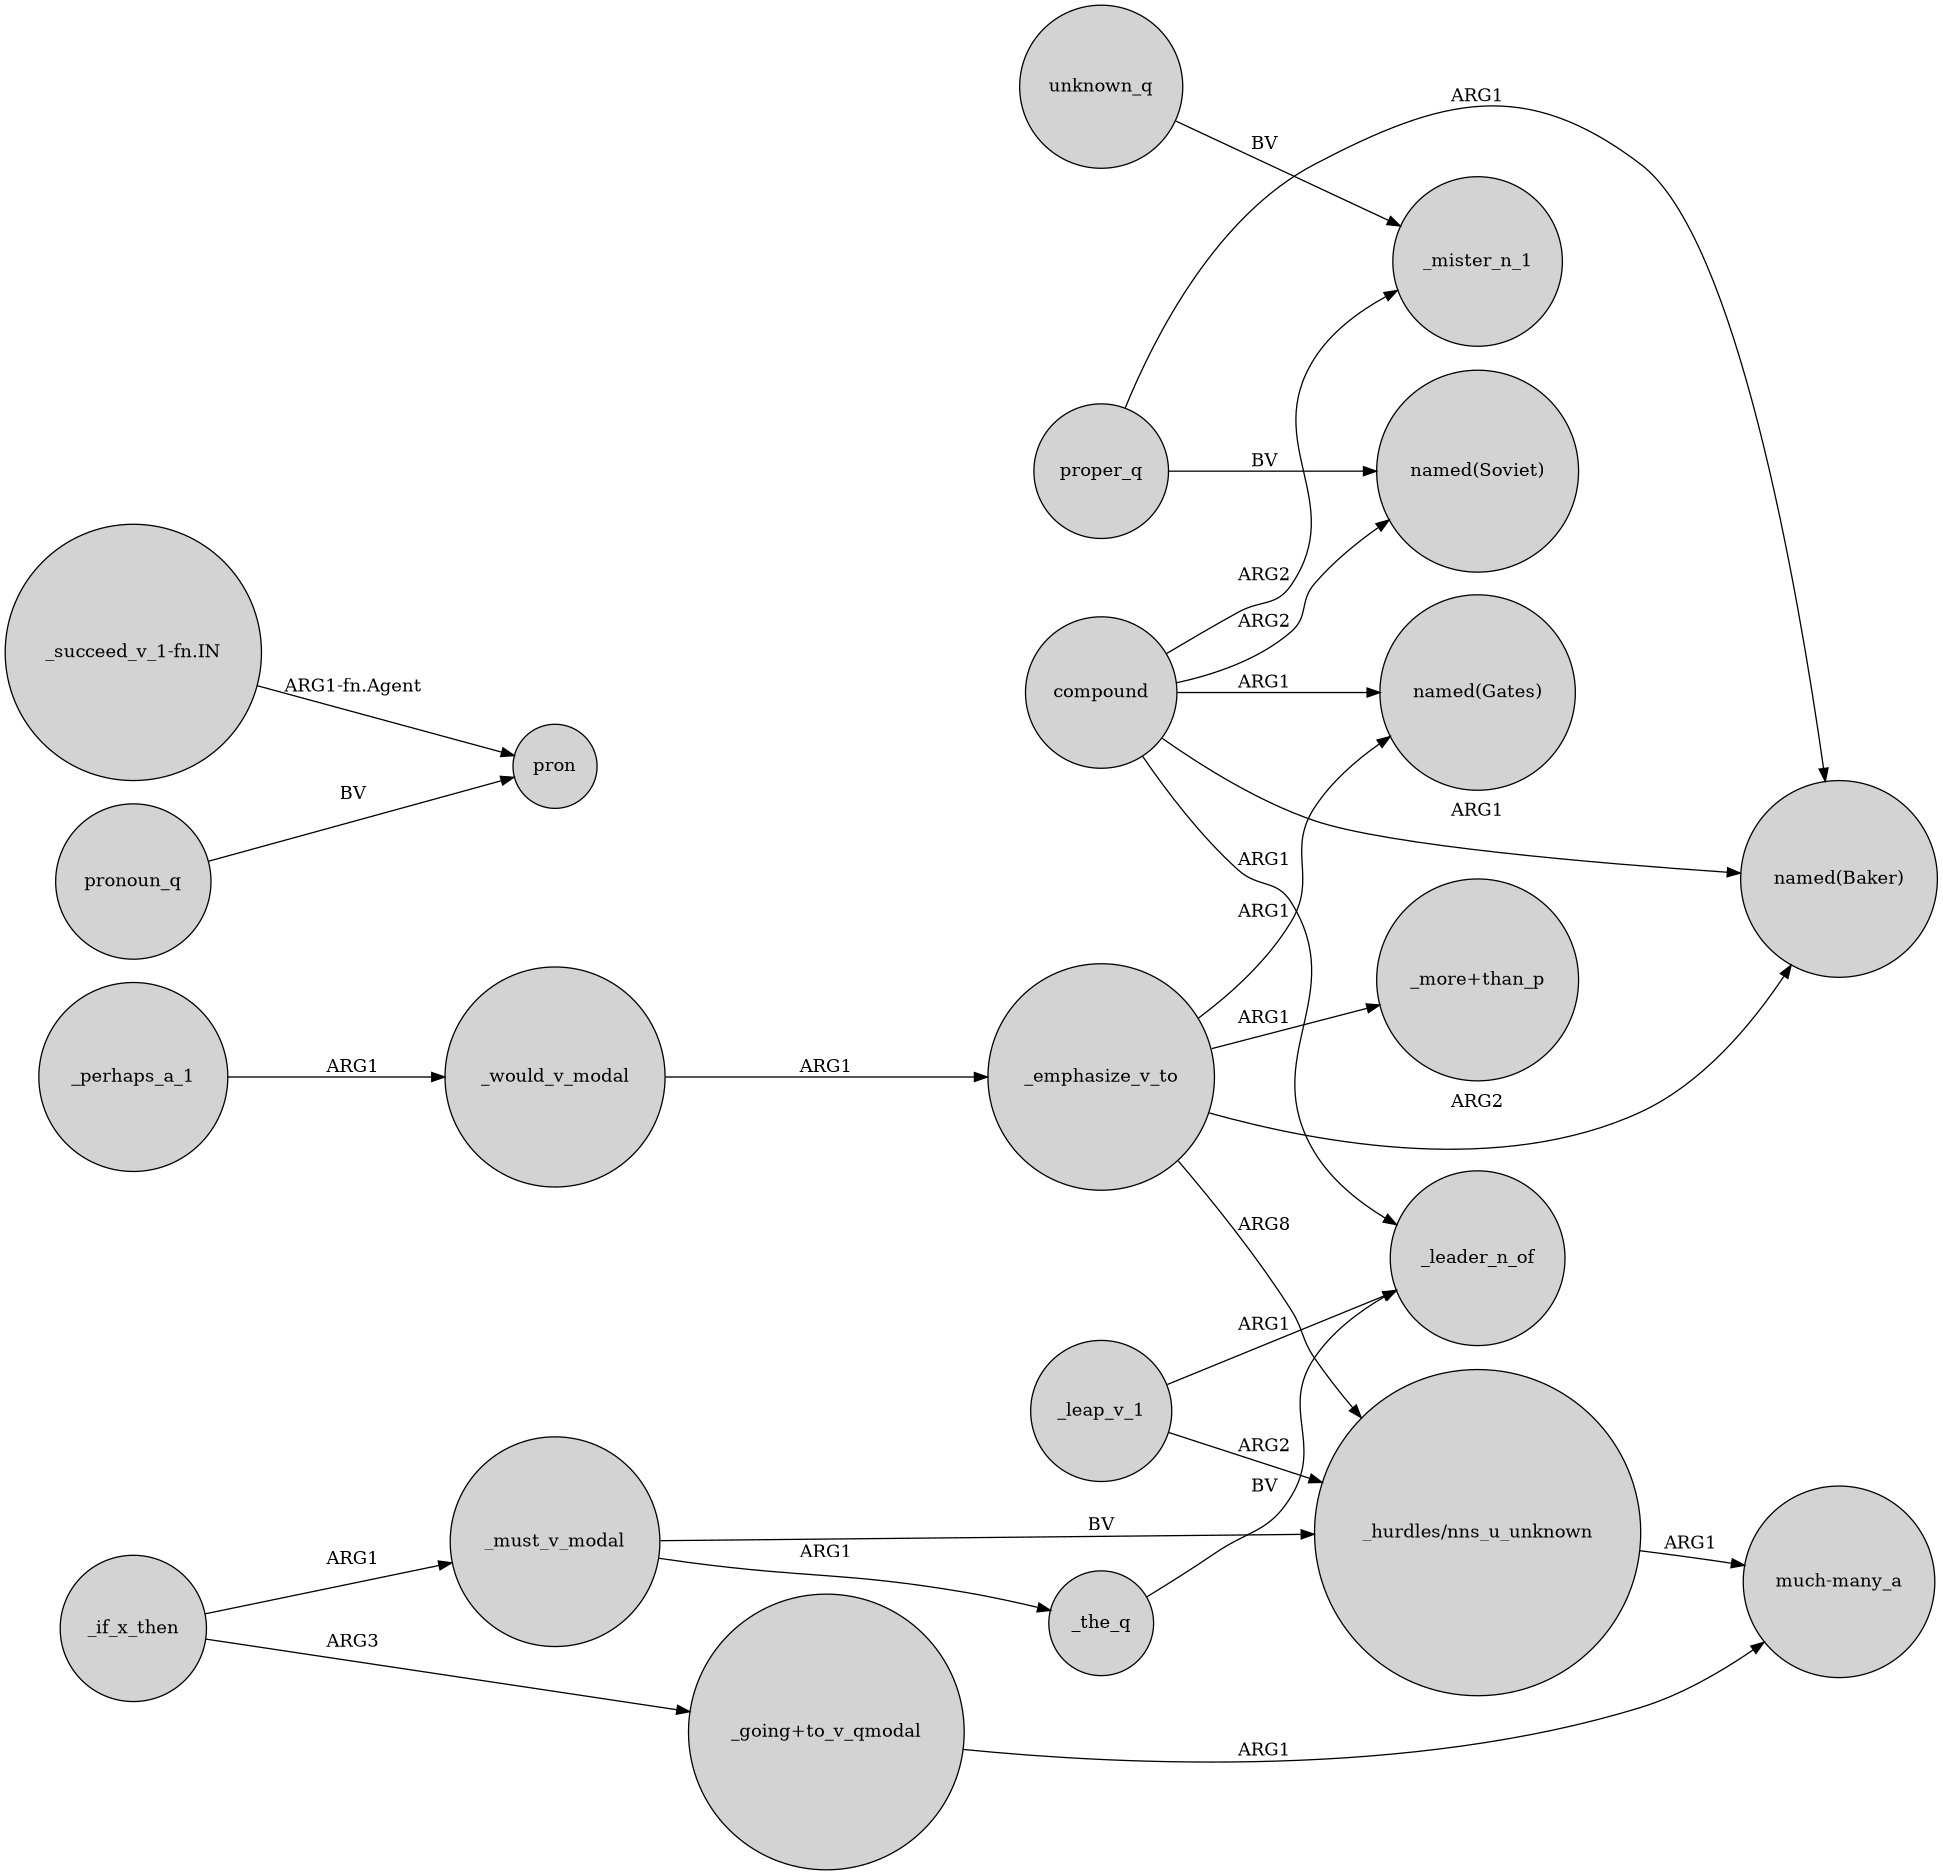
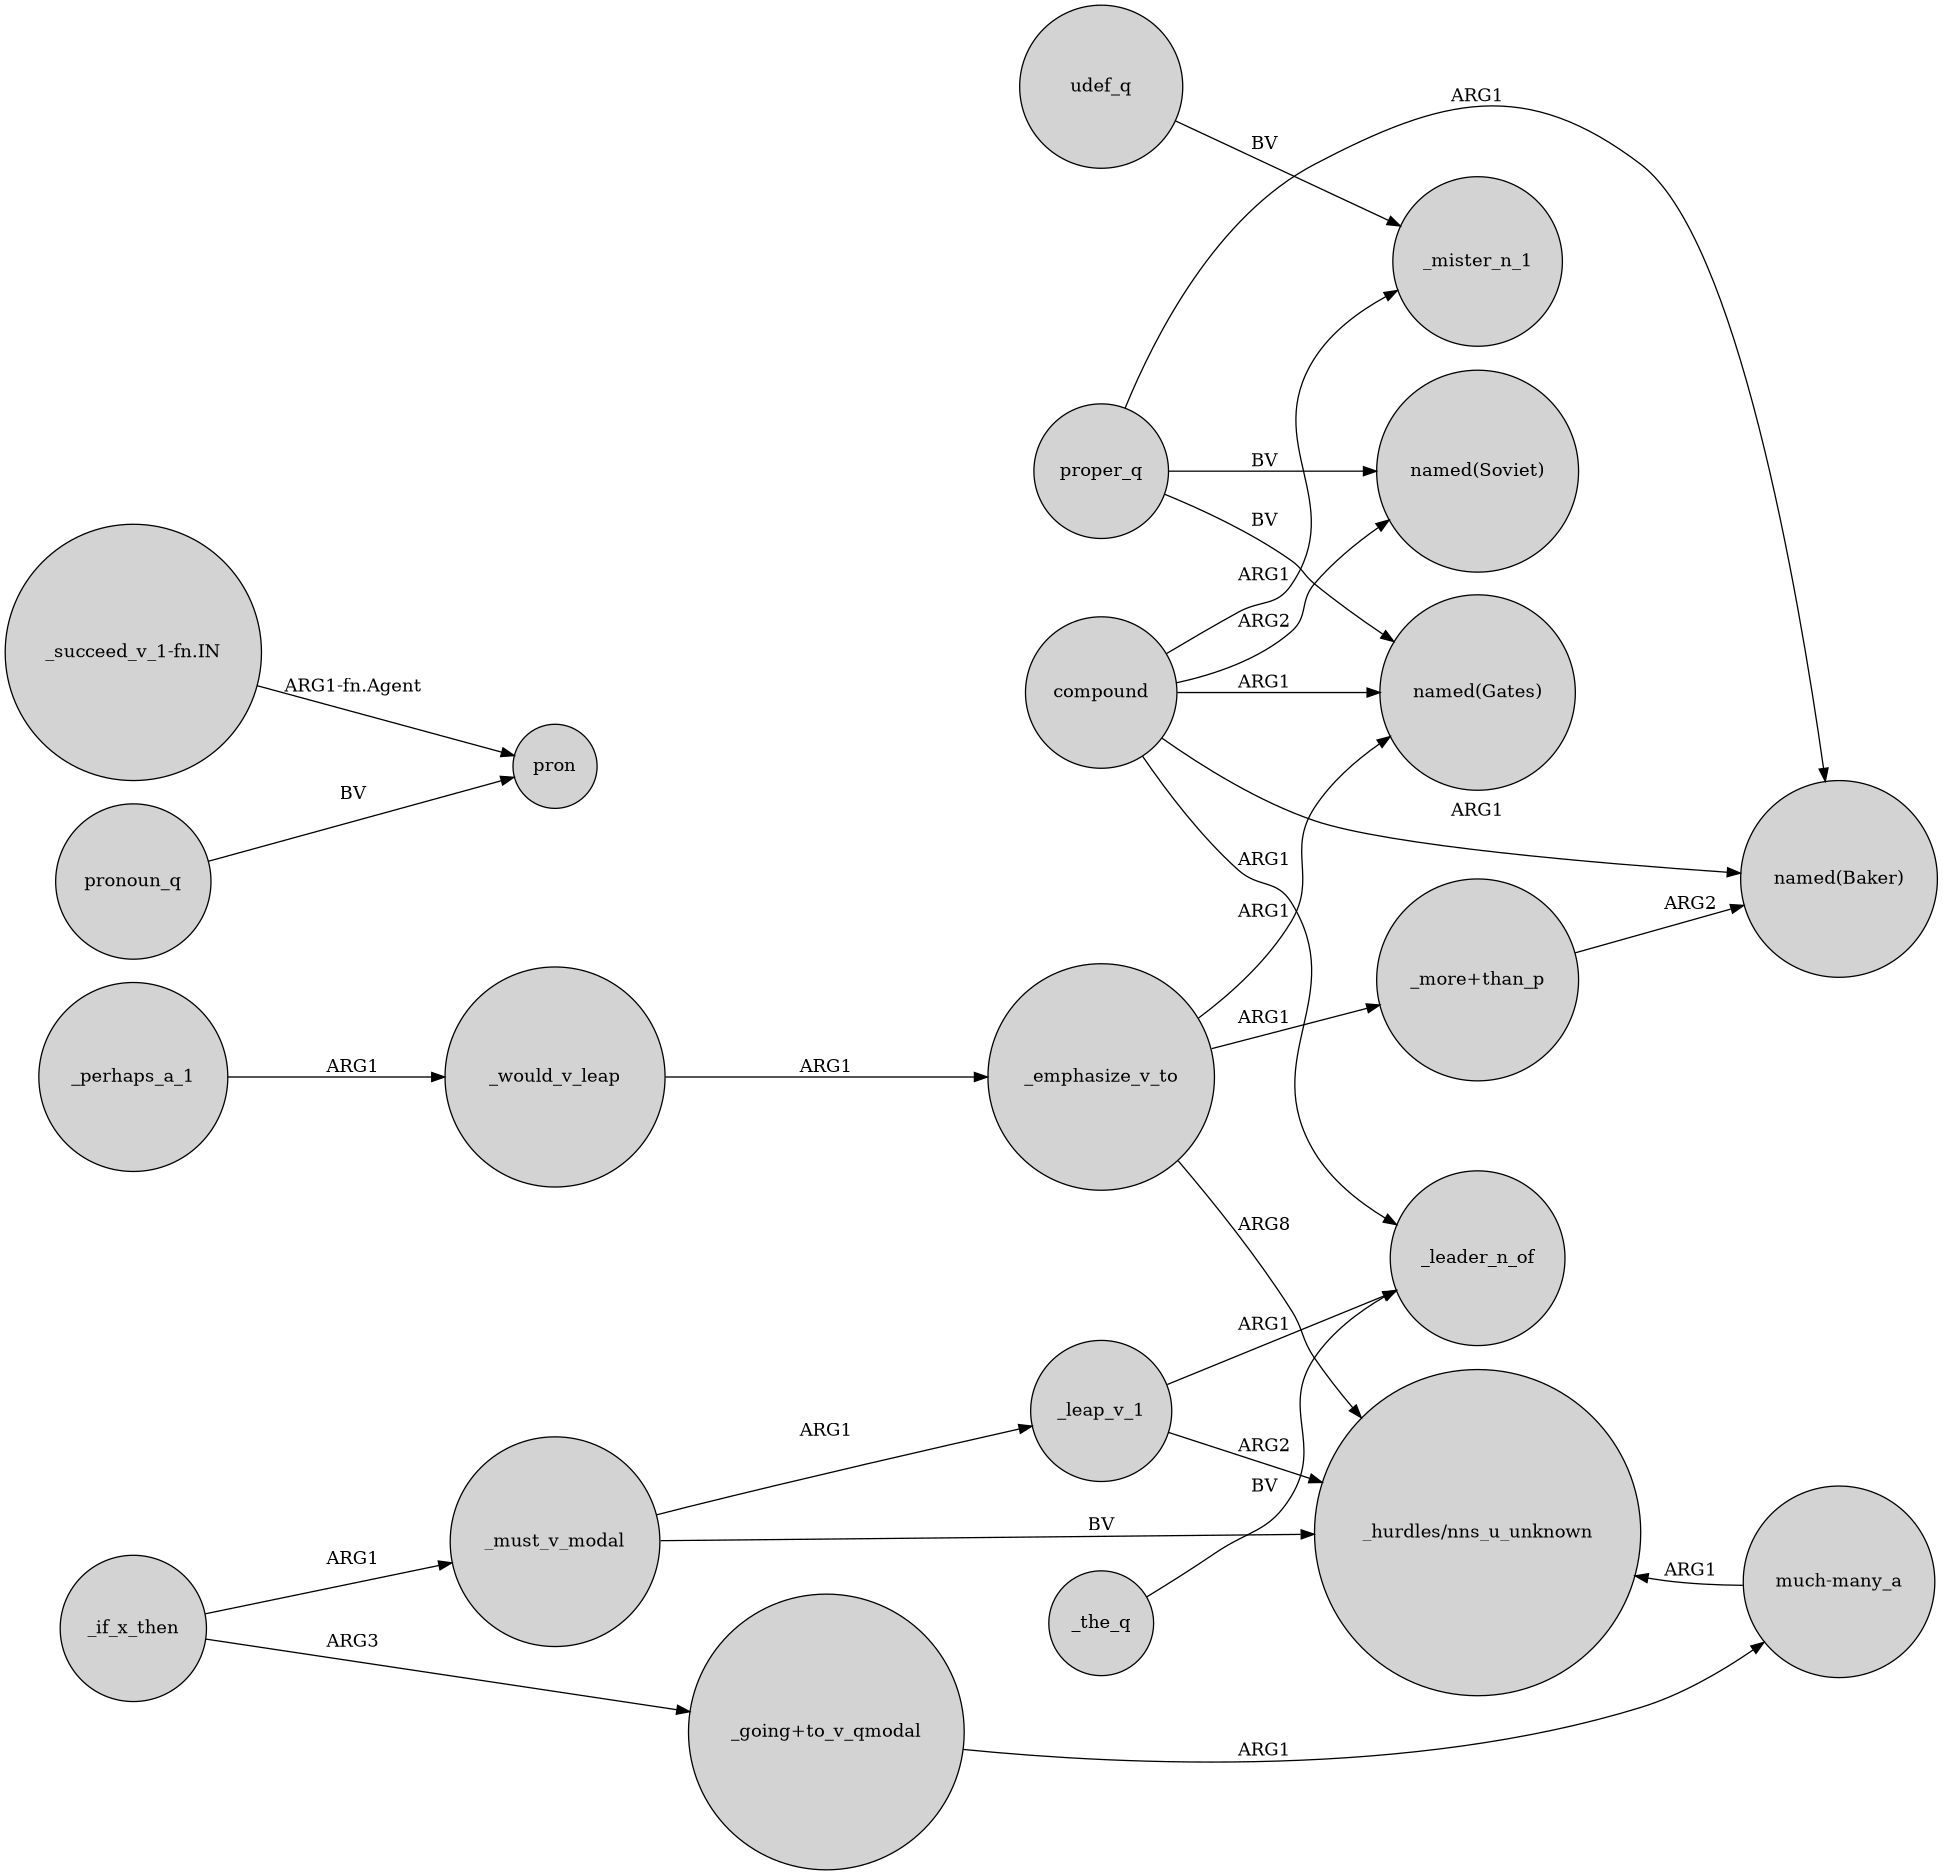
  digraph {
    rankdir=LR
    node [shape=circle style=filled]
    proper_q
    "named(Gates)"
    "named(Baker)"
    "named(Soviet)"
    _must_v_modal
    _leap_v_1
    "_hurdles/nns_u_unknown"
    _leader_n_of
    "_succeed_v_1-fn.IN"
    pron
    "_more+than_p"
    _emphasize_v_to
    _if_x_then
    "_going+to_v_qmodal"
    "much-many_a"
    compound
    _mister_n_1
-   udef_q [label=unknown_q]
+   udef_q
    _the_q
    pronoun_q
    _perhaps_a_1
-   _would_v_modal
+   _would_v_modal [label=_would_v_leap]
+   proper_q -> "named(Gates)" [label=BV]
    proper_q -> "named(Baker)" [label=ARG1]
    proper_q -> "named(Soviet)" [label=BV]
-   _must_v_modal -> _the_q [label=ARG1]
+   _must_v_modal -> _leap_v_1 [label=ARG1]
    _must_v_modal -> "_hurdles/nns_u_unknown" [label=BV]
    _leap_v_1 -> "_hurdles/nns_u_unknown" [label=ARG2]
    _leap_v_1 -> _leader_n_of [label=ARG1]
    "_succeed_v_1-fn.IN" -> pron [label="ARG1-fn.Agent"]
-   _emphasize_v_to -> "named(Baker)" [label=ARG2]
+   "_more+than_p" -> "named(Baker)" [label=ARG2]
    _emphasize_v_to -> "named(Gates)" [label=ARG1]
    _emphasize_v_to -> "_hurdles/nns_u_unknown" [label=ARG8]
    _emphasize_v_to -> "_more+than_p" [label=ARG1]
    _if_x_then -> _must_v_modal [label=ARG1]
    _if_x_then -> "_going+to_v_qmodal" [label=ARG3]
    "_going+to_v_qmodal" -> "much-many_a" [label=ARG1]
-   "_hurdles/nns_u_unknown" -> "much-many_a" [label=ARG1]
+   "much-many_a" -> "_hurdles/nns_u_unknown" [label=ARG1]
    compound -> "named(Gates)" [label=ARG1]
    compound -> "named(Baker)" [label=ARG1]
    compound -> "named(Soviet)" [label=ARG2]
    compound -> _leader_n_of [label=ARG1]
-   compound -> _mister_n_1 [label=ARG2]
+   compound -> _mister_n_1 [label=ARG1]
    udef_q -> _mister_n_1 [label=BV]
    _the_q -> _leader_n_of [label=BV]
    pronoun_q -> pron [label=BV]
    _perhaps_a_1 -> _would_v_modal [label=ARG1]
    _would_v_modal -> _emphasize_v_to [label=ARG1]
  }
